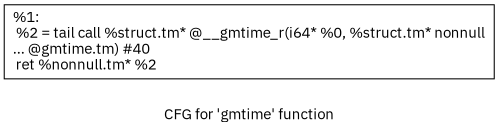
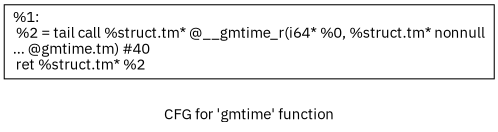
  digraph {
    label="CFG for 'gmtime' function"
    fontname="IBM Plex Sans"
-   n1 [label="{%1:\l  %2 = tail call %struct.tm* @__gmtime_r(i64* %0, %struct.tm* nonnull\l... @gmtime.tm) #40\l  ret %nonnull.tm* %2\l}" shape=record fontname="IBM Plex Sans"]
+   n1 [label="{%1:\l  %2 = tail call %struct.tm* @__gmtime_r(i64* %0, %struct.tm* nonnull\l... @gmtime.tm) #40\l  ret %struct.tm* %2\l}" shape=record fontname="IBM Plex Sans"]
  }
